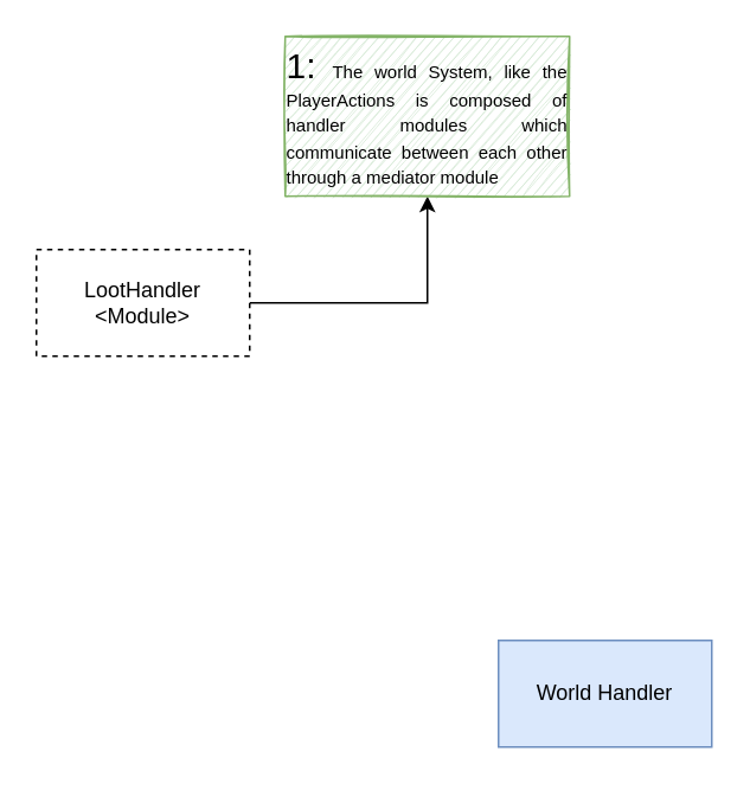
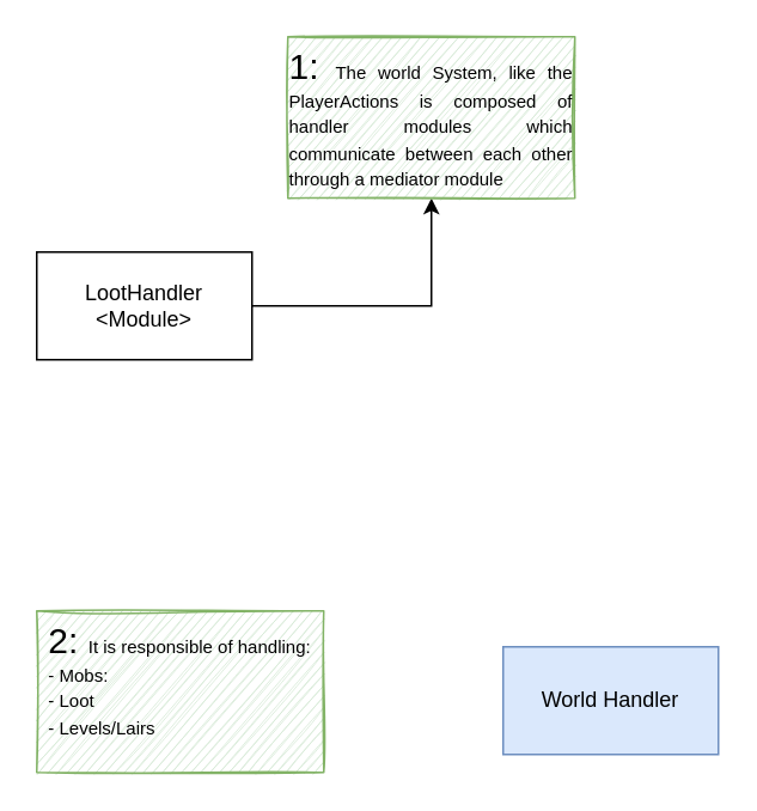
  <mxCell id="0" />
  <mxCell id="1" parent="0" />
  <mxCell id="2" style="edgeStyle=orthogonalEdgeStyle;rounded=0;orthogonalLoop=1;jettySize=auto;html=1;" edge="1" parent="1" source="3" target="5"><mxGeometry relative="1" as="geometry" /></mxCell>
- <mxCell id="3" value="LootHandler&lt;br&gt;&amp;lt;Module&amp;gt;" style="rounded=0;whiteSpace=wrap;html=1;dashed=1;" parent="1" vertex="1"><mxGeometry x="20" y="140" width="120" height="60" as="geometry" /></mxCell>
+ <mxCell id="3" value="LootHandler&lt;br&gt;&amp;lt;Module&amp;gt;" style="rounded=0;whiteSpace=wrap;html=1;" parent="1" vertex="1"><mxGeometry x="20" y="140" width="120" height="60" as="geometry" /></mxCell>
  <mxCell id="4" value="World Handler" style="rounded=0;whiteSpace=wrap;html=1;fillColor=#dae8fc;strokeColor=#6c8ebf;" parent="1" vertex="1"><mxGeometry x="280" y="360" width="120" height="60" as="geometry" /></mxCell>
  <mxCell id="5" value="&lt;div style=&quot;text-align: justify&quot;&gt;&lt;font style=&quot;font-size: 20px&quot;&gt;1: &lt;/font&gt;&lt;font style=&quot;font-size: 10px&quot;&gt;The world System, like the PlayerActions is composed of handler modules which communicate between each other through a mediator module&lt;/font&gt;&lt;/div&gt;" style="rounded=0;whiteSpace=wrap;html=1;fillColor=#d5e8d4;strokeColor=#82b366;sketch=1;" parent="1" vertex="1"><mxGeometry x="160" y="20" width="160" height="90" as="geometry" /></mxCell>
+ <mxCell id="6" value="&lt;div style=&quot;text-align: justify&quot;&gt;&lt;font style=&quot;font-size: 20px&quot;&gt;2:&amp;nbsp;&lt;/font&gt;&lt;font style=&quot;font-size: 10px&quot;&gt;It is responsible of handling:&lt;br&gt;- Mobs:&lt;br&gt;- Loot&lt;br&gt;- Levels/Lairs&lt;br&gt;&lt;br&gt;&lt;/font&gt;&lt;/div&gt;" style="rounded=0;whiteSpace=wrap;html=1;fillColor=#d5e8d4;strokeColor=#82b366;sketch=1;" parent="1" vertex="1"><mxGeometry x="20" y="340" width="160" height="90" as="geometry" /></mxCell>
